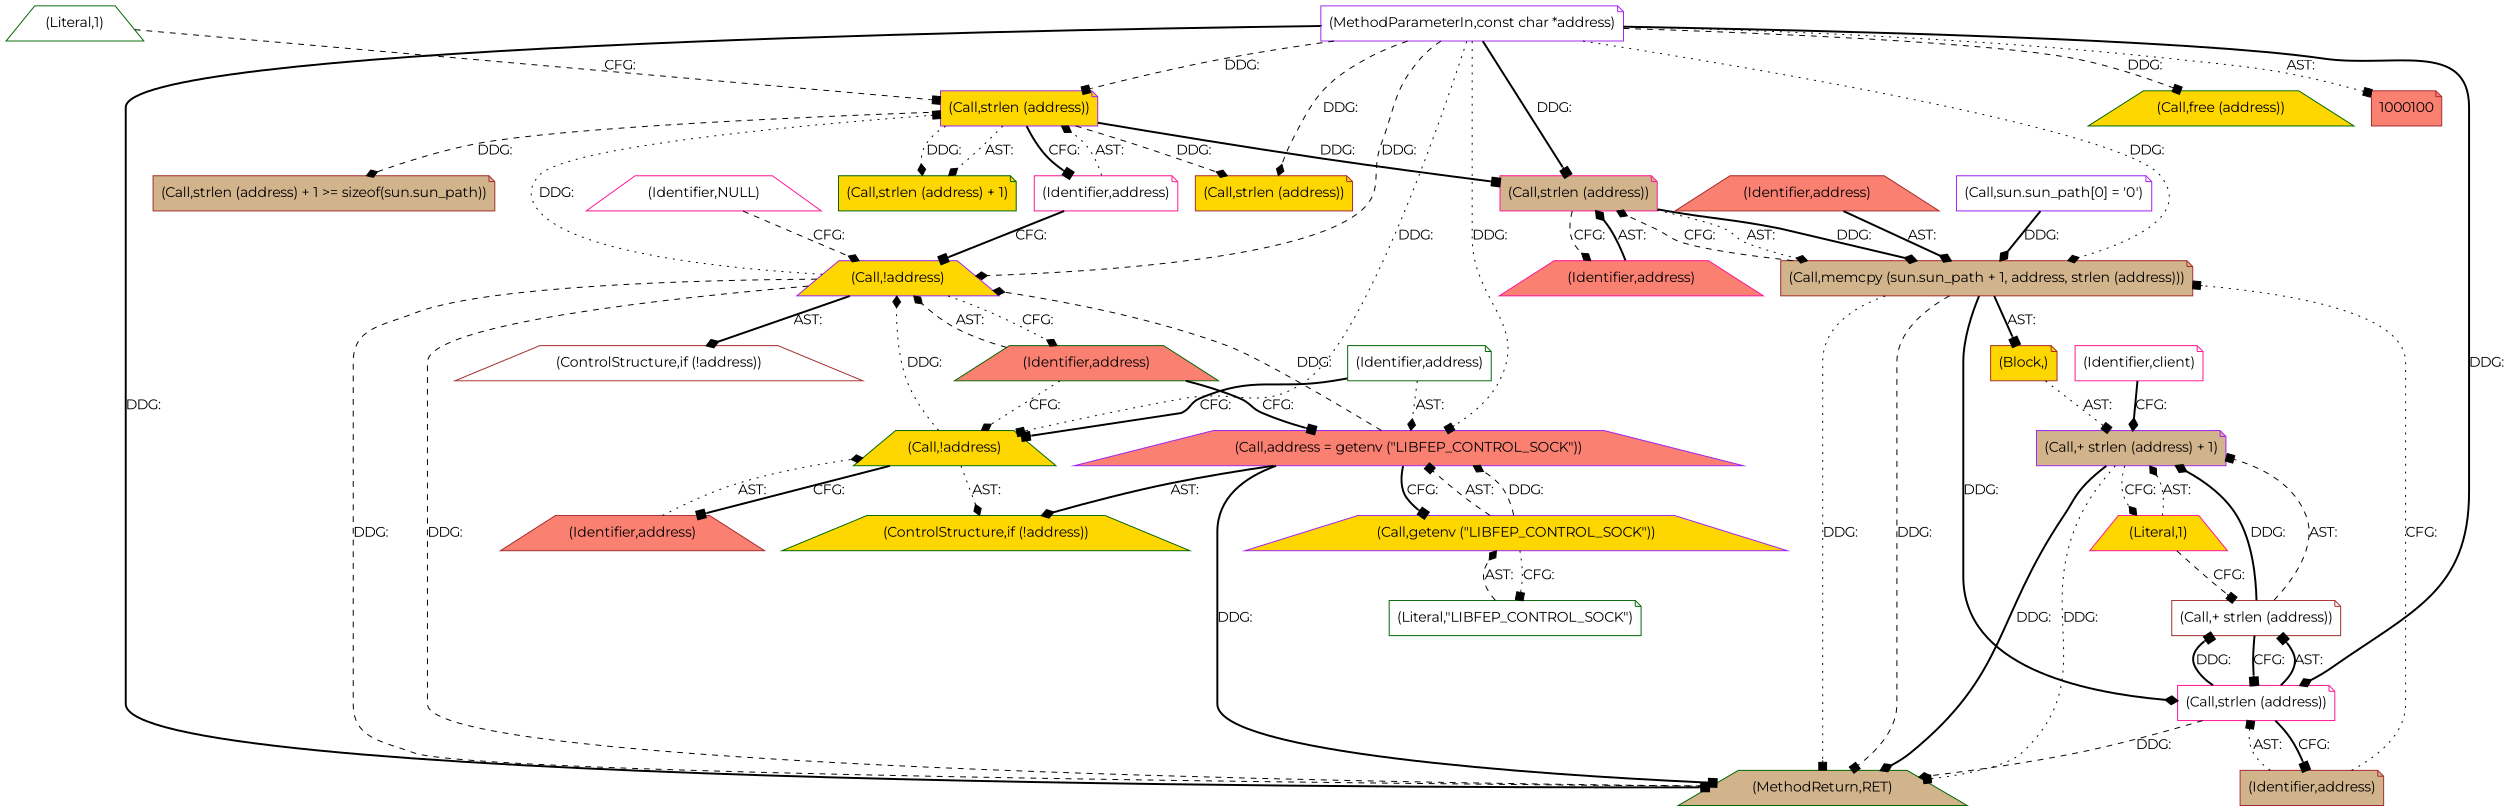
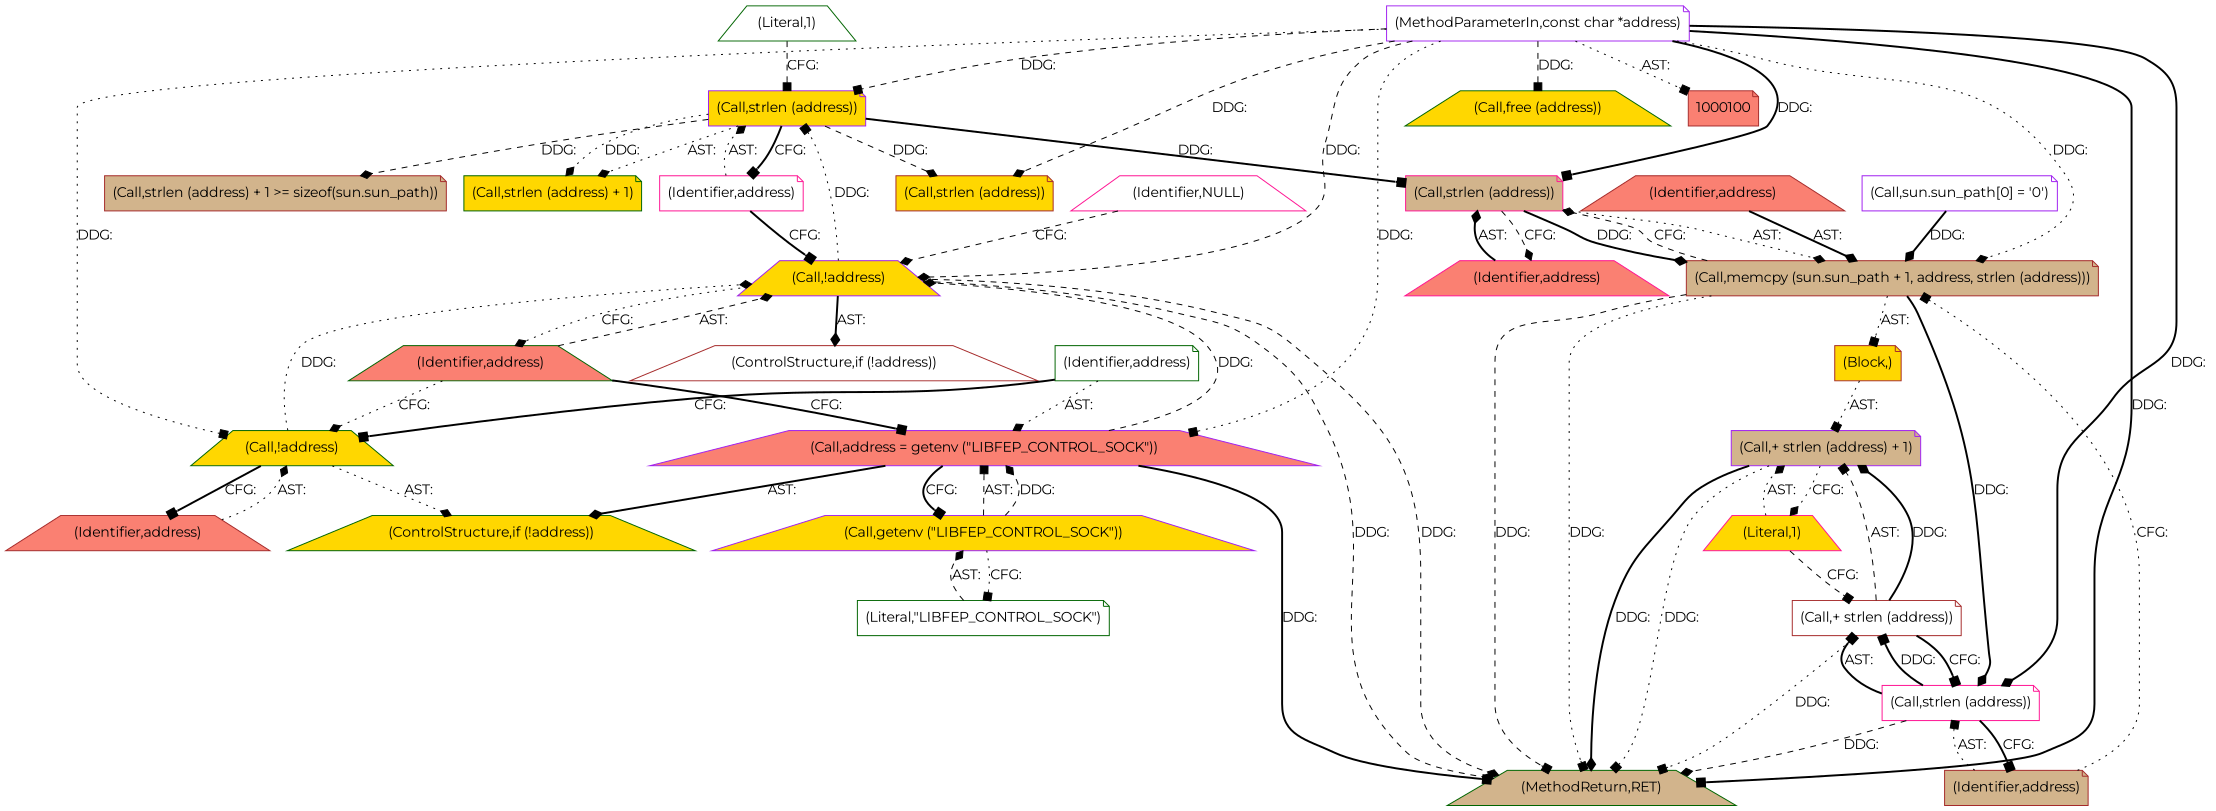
  digraph {
    fontname=Montserrat
    node [color=brown fillcolor=white fontname=Montserrat shape=note style=filled]
    edge [arrowhead=diamond fontname=Montserrat style=bold]
    n1 [color=deeppink fillcolor=tan label="(Call,strlen (address))"]
    n2 [fillcolor=tan label="(Call,memcpy (sun.sun_path + 1, address, strlen (address)))"]
    n3 [color=deeppink fillcolor=salmon label="(Identifier,address)" shape=trapezium]
    n4 [color=darkgreen fillcolor=tan label="(MethodReturn,RET)" shape=trapezium]
    n5 [color=deeppink label="(Call,strlen (address))"]
    n6 [fillcolor=gold label="(Block,)"]
    n7 [color=purple fillcolor=gold label="(Call,strlen (address))"]
    n8 [fillcolor=tan label="(Call,strlen (address) + 1 >= sizeof(sun.sun_path))"]
    n9 [color=darkgreen fillcolor=gold label="(Call,strlen (address) + 1)"]
    n10 [fillcolor=gold label="(Call,strlen (address))"]
    n11 [color=deeppink label="(Identifier,address)"]
    n12 [color=purple fillcolor=gold label="(Call,!address)" shape=trapezium]
    n13 [label="(ControlStructure,if (!address))" shape=trapezium]
    n14 [color=darkgreen fillcolor=salmon label="(Identifier,address)" shape=trapezium]
    n15 [color=purple fillcolor=salmon label="(Call,address = getenv (\"LIBFEP_CONTROL_SOCK\"))" shape=trapezium]
    n16 [color=darkgreen fillcolor=gold label="(Call,!address)" shape=trapezium]
    n17 [color=purple fillcolor=gold label="(Call,getenv (\"LIBFEP_CONTROL_SOCK\"))" shape=trapezium]
    n18 [color=darkgreen fillcolor=gold label="(ControlStructure,if (!address))" shape=trapezium]
    n19 [color=darkgreen label="(Literal,\"LIBFEP_CONTROL_SOCK\")"]
    n20 [color=purple label="(MethodParameterIn,const char *address)"]
    n21 [color=darkgreen fillcolor=gold label="(Call,free (address))" shape=trapezium]
    1000100 [fillcolor=salmon]
    n23 [fillcolor=salmon label="(Identifier,address)" shape=trapezium]
    n24 [label="(Call,+ strlen (address))"]
    n25 [fillcolor=tan label="(Identifier,address)"]
    n26 [color=purple fillcolor=tan label="(Call,+ strlen (address) + 1)"]
    n27 [color=deeppink fillcolor=gold label="(Literal,1)" shape=trapezium]
    n28 [color=darkgreen label="(Literal,1)" shape=trapezium]
    n29 [color=deeppink label="(Identifier,NULL)" shape=trapezium]
-   n30 [color=deeppink label="(Identifier,client)"]
    n31 [fillcolor=salmon label="(Identifier,address)" shape=trapezium]
    n32 [color=darkgreen label="(Identifier,address)"]
    n33 [color=purple label="(Call,sun.sun_path[0] = '\0')"]
    n1 -> n2 [label="AST: " style=dotted]
    n1 -> n2 [label="DDG: "]
    n1 -> n3 [label="CFG: " style=dashed]
    n2 -> n1 [label="CFG: " style=dashed]
    n2 -> n4 [arrowhead=box label="DDG: " style=dotted]
    n2 -> n4 [arrowhead=box label="DDG: " style=dashed]
    n2 -> n5 [label="DDG: "]
-   n2 -> n6 [arrowhead=box label="AST: "]
+   n2 -> n6 [arrowhead=box label="AST: " style=dotted]
    n3 -> n1 [label="AST: "]
    n5 -> n4 [label="DDG: " style=dashed]
    n5 -> n24 [arrowhead=box label="AST: "]
    n5 -> n24 [arrowhead=box label="DDG: "]
    n5 -> n25 [arrowhead=box label="CFG: "]
    n6 -> n26 [arrowhead=box label="AST: " style=dotted]
    n7 -> n1 [arrowhead=box label="DDG: "]
    n7 -> n8 [label="DDG: " style=dashed]
    n7 -> n9 [label="AST: " style=dotted]
    n7 -> n9 [label="DDG: " style=dotted]
    n7 -> n10 [label="DDG: " style=dashed]
    n7 -> n11 [arrowhead=box label="CFG: "]
    n11 -> n7 [label="AST: " style=dotted]
    n11 -> n12 [arrowhead=box label="CFG: "]
    n12 -> n4 [label="DDG: " style=dashed]
    n12 -> n4 [label="DDG: " style=dashed]
    n12 -> n7 [arrowhead=box label="DDG: " style=dotted]
    n12 -> n13 [label="AST: "]
    n12 -> n14 [label="CFG: " style=dotted]
    n14 -> n12 [label="AST: " style=dashed]
    n14 -> n15 [arrowhead=box label="CFG: "]
    n14 -> n16 [label="CFG: " style=dotted]
    n15 -> n4 [arrowhead=box label="DDG: "]
    n15 -> n12 [label="DDG: " style=dashed]
    n15 -> n17 [arrowhead=box label="CFG: "]
    n15 -> n18 [label="AST: "]
    n16 -> n12 [label="DDG: " style=dotted]
    n16 -> n18 [label="AST: " style=dotted]
    n16 -> n23 [arrowhead=box label="CFG: "]
    n17 -> n15 [arrowhead=box label="AST: " style=dashed]
    n17 -> n15 [label="DDG: " style=dashed]
    n17 -> n19 [arrowhead=box label="CFG: " style=dotted]
    n19 -> n17 [label="AST: " style=dashed]
    n20 -> n1 [arrowhead=box label="DDG: "]
    n20 -> n2 [label="DDG: " style=dotted]
    n20 -> n4 [arrowhead=box label="DDG: "]
    n20 -> n5 [label="DDG: "]
    n20 -> n7 [arrowhead=box label="DDG: " style=dashed]
    n20 -> n10 [label="DDG: " style=dashed]
    n20 -> n12 [label="DDG: " style=dashed]
    n20 -> n15 [arrowhead=box label="DDG: " style=dotted]
    n20 -> n16 [arrowhead=box label="DDG: " style=dotted]
    n20 -> n21 [arrowhead=box label="DDG: " style=dashed]
    n20 -> 1000100 [arrowhead=box label="AST: " style=dotted]
    n23 -> n16 [label="AST: " style=dotted]
+   n24 -> n4 [arrowhead=box label="DDG: " style=dotted]
    n24 -> n5 [arrowhead=box label="CFG: "]
    n24 -> n26 [arrowhead=box label="AST: " style=dashed]
    n24 -> n26 [label="DDG: "]
    n25 -> n2 [arrowhead=box label="CFG: " style=dotted]
    n25 -> n5 [arrowhead=box label="AST: " style=dotted]
    n26 -> n4 [arrowhead=box label="DDG: " style=dotted]
    n26 -> n4 [label="DDG: "]
    n26 -> n27 [label="CFG: " style=dotted]
    n27 -> n24 [arrowhead=box label="CFG: " style=dashed]
    n27 -> n26 [label="AST: " style=dotted]
    n28 -> n7 [arrowhead=box label="CFG: " style=dashed]
    n29 -> n12 [label="CFG: " style=dashed]
-   n30 -> n26 [label="CFG: "]
    n31 -> n2 [label="AST: "]
    n32 -> n15 [label="AST: " style=dotted]
    n32 -> n16 [arrowhead=box label="CFG: "]
    n33 -> n2 [label="DDG: "]
  }
